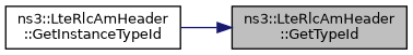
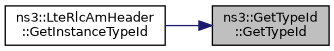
  digraph {
    rankdir=RL
    node [color=black fontname=Helvetica fontsize=10 shape=record style=filled]
-   n1 [fillcolor=grey75 fontcolor=black height=0.2 label="ns3::LteRlcAmHeader\l::GetTypeId" width=0.4]
+   n1 [fillcolor=grey75 fontcolor=black height=0.2 label="ns3::GetTypeId\l::GetTypeId" width=0.4]
    n2 [fillcolor=white height=0.2 label="ns3::LteRlcAmHeader\l::GetInstanceTypeId" width=0.4]
    n1 -> n2 [color=midnightblue dir=back fontname=Helvetica fontsize=10 labelfontname=Helvetica labelfontsize=10 style=solid]
  }
